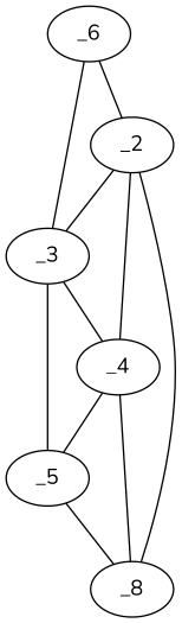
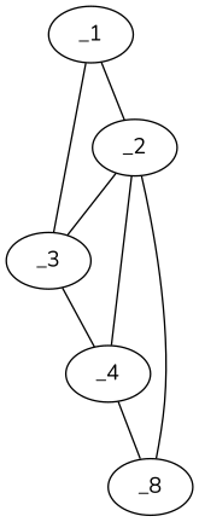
  graph {
    fontname=Nunito
    node [fontname=Nunito]
    edge [fontname=Nunito valence=1]
-   _1 [x=55 y=44 label=_6]
+   _1 [x=55 y=44]
    _3 [x=65 y=80]
    _2 [x=64 y=47]
    _4 [x=78 y=63]
-   _5 [x=85 y=72]
    n6 [label=_8 x=98 y=65]
    _1 -- _3
    _1 -- _2
    _3 -- _4
-   _3 -- _5
    _2 -- _3 [valence=2]
    _2 -- _4 [valence=2]
    _2 -- n6
-   _4 -- _5 [valence=2]
    _4 -- n6
-   _5 -- n6
  }
